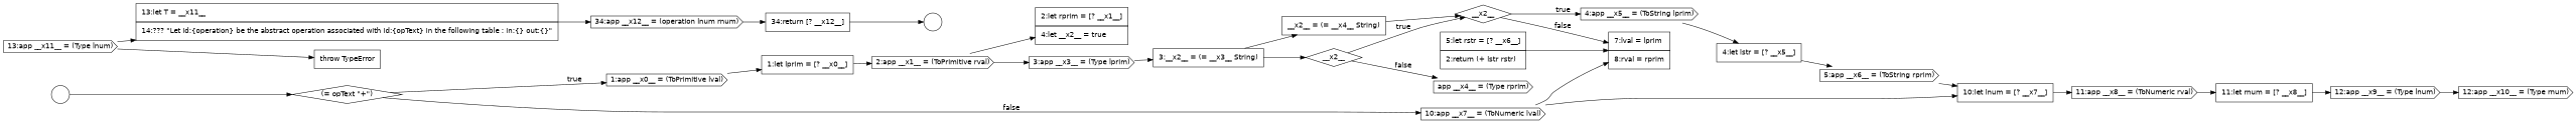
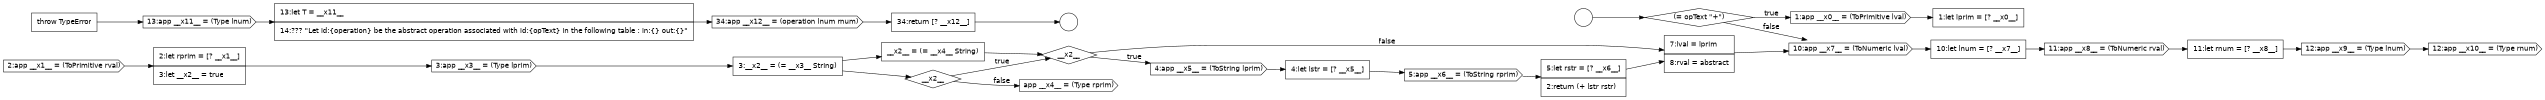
  digraph {
    fontname="DejaVu Sans"
    rankdir=LR
    node [color=black fillcolor=white fontname="DejaVu Sans" shape=cds style=filled]
    edge [color=black fontname="DejaVu Sans"]
    n1 [label=<<font color="black">3:app __x3__ = (Type lprim)</font>>]
    n2 [label=<<font color="black">     <table border="0" cellborder="1" cellspacing="0" cellpadding="10">       <tr><td align="left">3:__x2__ = (= __x3__ String)</td></tr>     </table>   </font>> margin=0 shape=none]
    n3 [label=<<font color="black">     <table border="0" cellborder="1" cellspacing="0" cellpadding="10">       <tr><td align="left">__x2__ = (= __x4__ String)</td></tr>     </table>   </font>> margin=0 shape=none]
    n4 [label=<<font color="black">__x2__</font>> shape=diamond]
    n5 [label=<<font color="black">34:app __x12__ = (operation lnum rnum)</font>>]
    n6 [label=<<font color="black">     <table border="0" cellborder="1" cellspacing="0" cellpadding="10">       <tr><td align="left">34:return [? __x12__]</td></tr>     </table>   </font>> margin=0 shape=none]
    n7 [label=" " shape=circle]
    n8 [label=<<font color="black">1:app __x0__ = (ToPrimitive lval)</font>>]
    n9 [label=<<font color="black">     <table border="0" cellborder="1" cellspacing="0" cellpadding="10">       <tr><td align="left">1:let lprim = [? __x0__]</td></tr>     </table>   </font>> margin=0 shape=none]
    n10 [label=<<font color="black">2:app __x1__ = (ToPrimitive rval)</font>>]
    n11 [label=<<font color="black">12:app __x10__ = (Type rnum)</font>>]
    n12 [label=<<font color="black">     <table border="0" cellborder="1" cellspacing="0" cellpadding="10">       <tr><td align="left">13:let T = __x11__</td></tr>       <tr><td align="left">14:??? &quot;Let id:{operation} be the abstract operation associated with id:{opText} in the following table : in:{} out:{}&quot;</td></tr>     </table>   </font>> margin=0 shape=none]
    n13 [label=<<font color="black">     <table border="0" cellborder="1" cellspacing="0" cellpadding="10">       <tr><td align="left">5:let rstr = [? __x6__]</td></tr>       <tr><td align="left">2:return (+ lstr rstr)</td></tr>     </table>   </font>> margin=0 shape=none]
-   n14 [label=<<font color="black">     <table border="0" cellborder="1" cellspacing="0" cellpadding="10">       <tr><td align="left">7:lval = lprim</td></tr>       <tr><td align="left">8:rval = rprim</td></tr>     </table>   </font>> margin=0 shape=none]
+   n14 [label=<<font color="black">     <table border="0" cellborder="1" cellspacing="0" cellpadding="10">       <tr><td align="left">7:lval = lprim</td></tr>       <tr><td align="left">8:rval = abstract</td></tr>     </table>   </font>> margin=0 shape=none]
    n15 [label=<<font color="black">10:app __x7__ = (ToNumeric lval)</font>>]
    n16 [label=<<font color="black">__x2__</font>> shape=diamond]
    n17 [label=<<font color="black">4:app __x5__ = (ToString lprim)</font>>]
    n18 [label=<<font color="black">     <table border="0" cellborder="1" cellspacing="0" cellpadding="10">       <tr><td align="left">4:let lstr = [? __x5__]</td></tr>     </table>   </font>> margin=0 shape=none]
    n19 [label=<<font color="black">     <table border="0" cellborder="1" cellspacing="0" cellpadding="10">       <tr><td align="left">10:let lnum = [? __x7__]</td></tr>     </table>   </font>> margin=0 shape=none]
    n20 [label=<<font color="black">app __x4__ = (Type rprim)</font>>]
    n21 [label=<<font color="black">11:app __x8__ = (ToNumeric rval)</font>>]
    n22 [label=<<font color="black">     <table border="0" cellborder="1" cellspacing="0" cellpadding="10">       <tr><td align="left">11:let rnum = [? __x8__]</td></tr>     </table>   </font>> margin=0 shape=none]
    n23 [label=<<font color="black">(= opText &quot;+&quot;)</font>> shape=diamond]
    n24 [label=<<font color="black">13:app __x11__ = (Type lnum)</font>>]
    n25 [label=<<font color="black">     <table border="0" cellborder="1" cellspacing="0" cellpadding="10">       <tr><td align="left">throw TypeError</td></tr>     </table>   </font>> margin=0 shape=none]
    n26 [label=<<font color="black">5:app __x6__ = (ToString rprim)</font>>]
-   n27 [label=<<font color="black">     <table border="0" cellborder="1" cellspacing="0" cellpadding="10">       <tr><td align="left">2:let rprim = [? __x1__]</td></tr>       <tr><td align="left">4:let __x2__ = true</td></tr>     </table>   </font>> margin=0 shape=none]
+   n27 [label=<<font color="black">     <table border="0" cellborder="1" cellspacing="0" cellpadding="10">       <tr><td align="left">2:let rprim = [? __x1__]</td></tr>       <tr><td align="left">3:let __x2__ = true</td></tr>     </table>   </font>> margin=0 shape=none]
    n28 [label=<<font color="black">12:app __x9__ = (Type lnum)</font>>]
    n29 [label=" " shape=circle]
    n1 -> n2
    n2 -> n3
    n2 -> n4
    n3 -> n16
    n4 -> n16 [label=<<font color="black">true</font>>]
    n4 -> n20 [label=<<font color="black">false</font>>]
    n5 -> n6
    n6 -> n7
    n8 -> n9
-   n9 -> n10
    n10 -> n27
    n12 -> n5
    n13 -> n14
-   n15 -> n14
+   n14 -> n15
    n15 -> n19
    n16 -> n14 [label=<<font color="black">false</font>>]
    n16 -> n17 [label=<<font color="black">true</font>>]
    n17 -> n18
    n18 -> n26
    n19 -> n21
    n21 -> n22
    n22 -> n28
    n23 -> n8 [label=<<font color="black">true</font>>]
    n23 -> n15 [label=<<font color="black">false</font>>]
    n24 -> n12
-   n24 -> n25
-   n26 -> n19
-   n10 -> n1
+   n25 -> n24
+   n26 -> n13
+   n27 -> n1
    n28 -> n11
    n29 -> n23
  }
